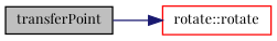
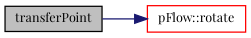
  digraph {
    rankdir=LR
    fontname="Playfair Display"
    node [fontname="Playfair Display" fontsize=10 shape=record style=filled]
    n1 [color=black fillcolor=grey75 fontcolor=black height=0.2 label=transferPoint width=0.4]
-   n2 [color=red fillcolor=white height=0.2 label="rotate::rotate" width=0.4]
+   n2 [color=red fillcolor=white height=0.2 label="pFlow::rotate" width=0.4]
    n1 -> n2 [color=midnightblue fontname="Playfair Display" fontsize=10 labelfontname=Helvetica labelfontsize=10 style=solid]
  }
